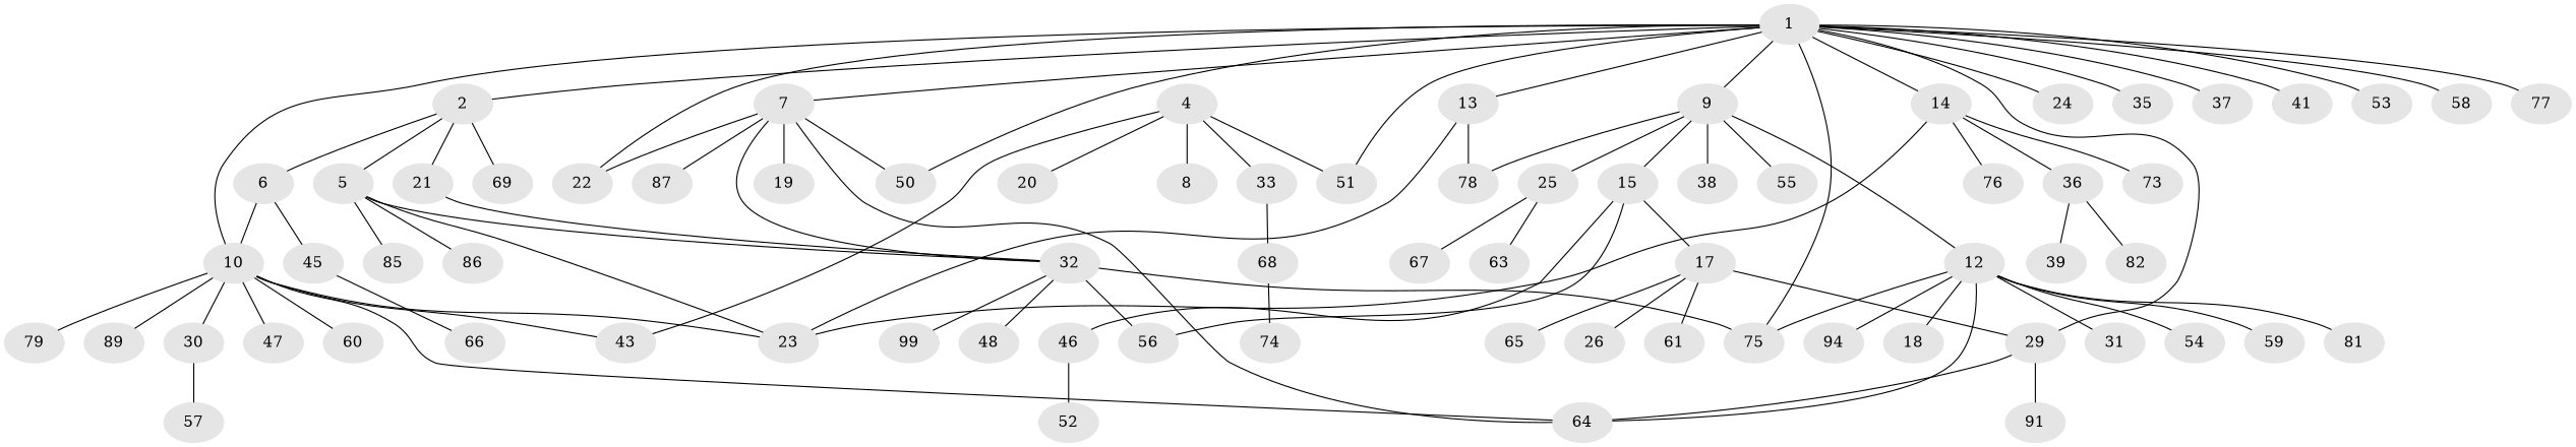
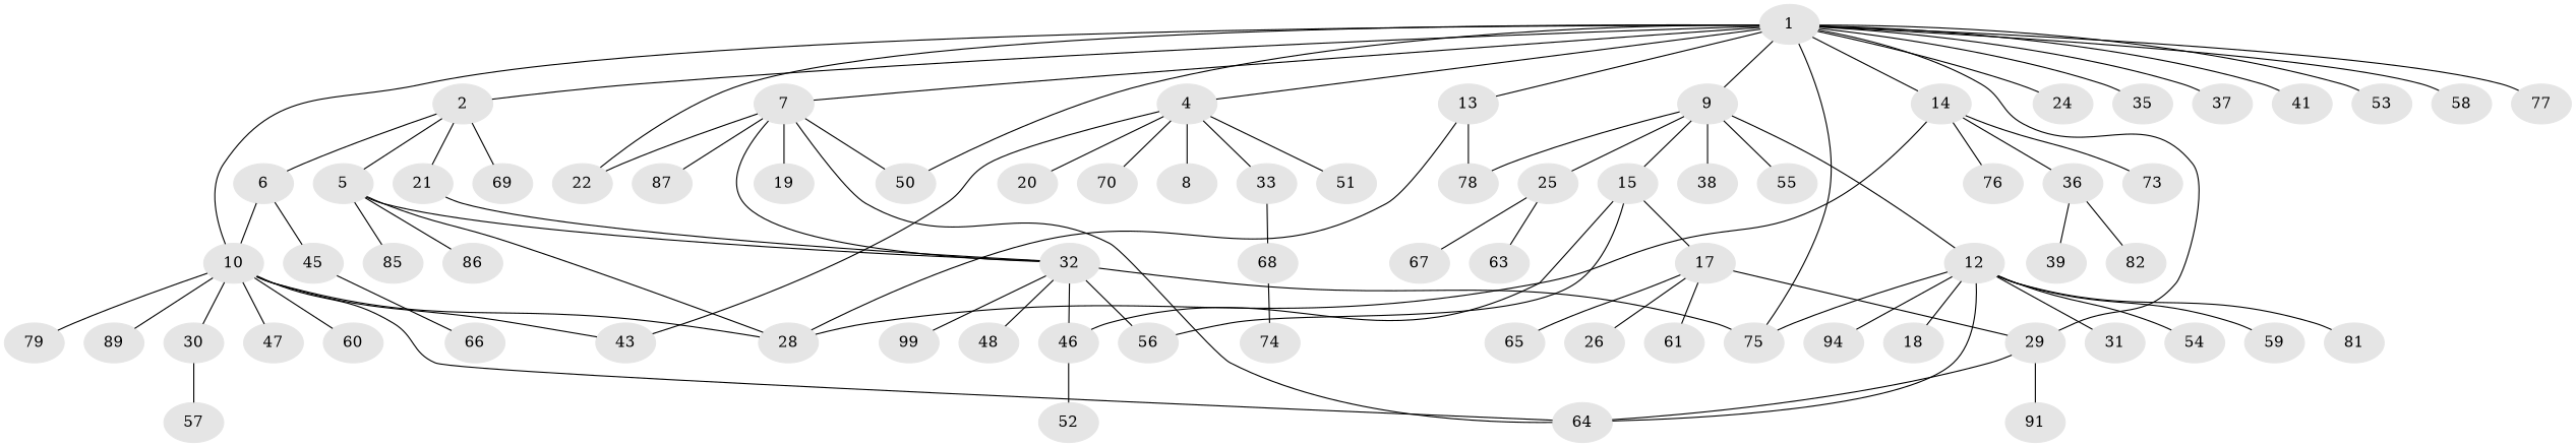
  graph {
    node [color=gray90 style=filled]
    1 [super="+71"]
    2 [super="+3"]
    4 [super="+84"]
    7 [super="+44"]
    9 [super="+27"]
    10 [super="+11"]
    13 [super="+23"]
    14 [super="+62"]
    22 [super="+34"]
    24
    29 [super="+40"]
    35
    37
    41
    50
    53
    58
    75 [super="+83"]
    77
    5 [super="+80"]
    6 [super="+98"]
    21
    69
    8
    20
    33
    43
    51
+   70
    32 [super="+90"]
    19
    64
    87
    12 [super="+16"]
    15 [super="+96"]
    25 [super="+42"]
    38 [super="+49"]
    55
    78 [super="+100"]
-   28 [super="+95" label=23]
+   28 [super="+95"]
    30
    47
    60
    79
    89
    36
    73
    76
    91
    85
    86
    45
    68
    46 [super="+88"]
    56
    48
    99
    66
    18 [super="+93"]
    31
    54
    59
    81
    94
    17 [super="+97"]
    63 [super="+92"]
    67
    57
    74
    39
    82
    26
    61
    65
    52 [super="+72"]
    1 -- 2 [weight=2]
-   1 -- 51
+   1 -- 4
    1 -- 7
    1 -- 9
    1 -- 10
    1 -- 13
    1 -- 14
    1 -- 22
    1 -- 24
    1 -- 29
    1 -- 35
    1 -- 37
    1 -- 41
    1 -- 50
    1 -- 53
    1 -- 58
    1 -- 75
    1 -- 77
    2 -- 5
    2 -- 6
    2 -- 21
    2 -- 69
    4 -- 8
    4 -- 20
    4 -- 33
    4 -- 43
    4 -- 51
+   4 -- 70
    7 -- 22
    7 -- 50
    7 -- 32
    7 -- 19
    7 -- 64
    7 -- 87
    9 -- 12
    9 -- 15
    9 -- 25
    9 -- 38 [weight=2]
    9 -- 55
    9 -- 78
    10 -- 43
    10 -- 64
    10 -- 28
    10 -- 30
    10 -- 47
    10 -- 60
    10 -- 79
    10 -- 89
    13 -- 78
    13 -- 28
    14 -- 28
    14 -- 36
    14 -- 73
    14 -- 76
    29 -- 64
    29 -- 91
    5 -- 32
    5 -- 28
    5 -- 85
    5 -- 86
    6 -- 10
    6 -- 45
    21 -- 32
    33 -- 68
    32 -- 75
+   32 -- 46
    32 -- 56
    32 -- 48
    32 -- 99
    12 -- 75
    12 -- 64
    12 -- 18
    12 -- 31
    12 -- 54
    12 -- 59
    12 -- 81
    12 -- 94
    15 -- 46
    15 -- 56
    15 -- 17
    25 -- 63
    25 -- 67
    30 -- 57
    36 -- 39
    36 -- 82
    45 -- 66
    68 -- 74
    46 -- 52
    17 -- 29
    17 -- 26
    17 -- 61
    17 -- 65
  }
